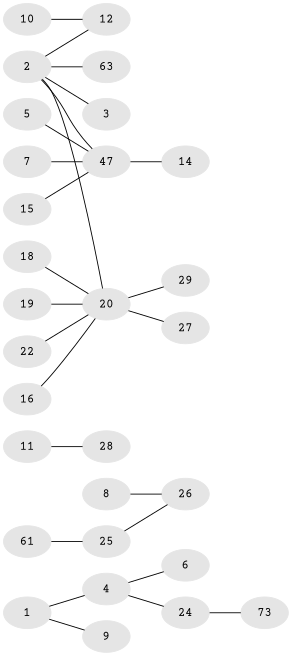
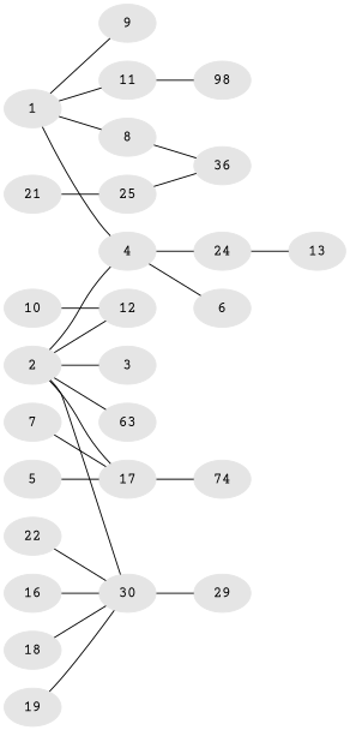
  graph {
    fontname="Courier Prime"
    rankdir=LR
    node [color=gray90 fontname="Courier Prime" style=filled]
    edge [fontname="Courier Prime" weight=1.0]
    1
    4
    8
    9
    11
    6
    24
-   26
-   28
+   26 [label=36]
+   28 [label=98]
    2
    3
    12
-   17 [label=47]
-   20
+   17
+   20 [label=30]
    n15 [label=63]
-   14
-   27
+   14 [label=74]
    29
-   13 [label=73]
+   13
    5
    7
    10
-   15
    16
    18
    19
-   21 [label=61]
+   21
    25
    22
    1 -- 4
+   1 -- 8
    1 -- 9
+   1 -- 11
    4 -- 6
    4 -- 24
    8 -- 26
    11 -- 28
    24 -- 13
+   2 -- 4
    2 -- 3
    2 -- 12
    2 -- 17
    2 -- 20
    2 -- n15
    17 -- 14
-   20 -- 27
    20 -- 29
    5 -- 17
    7 -- 17
    10 -- 12
-   15 -- 17
    16 -- 20
    18 -- 20
    19 -- 20
    21 -- 25
    25 -- 26
    22 -- 20
  }
